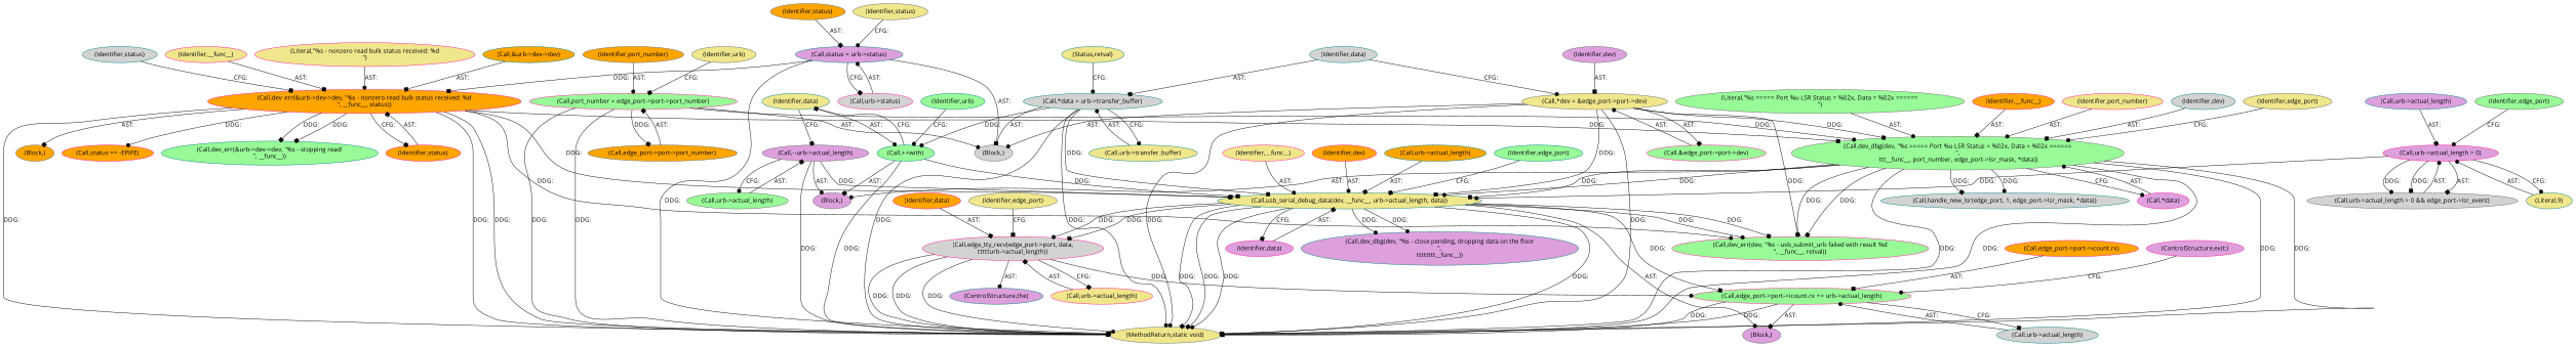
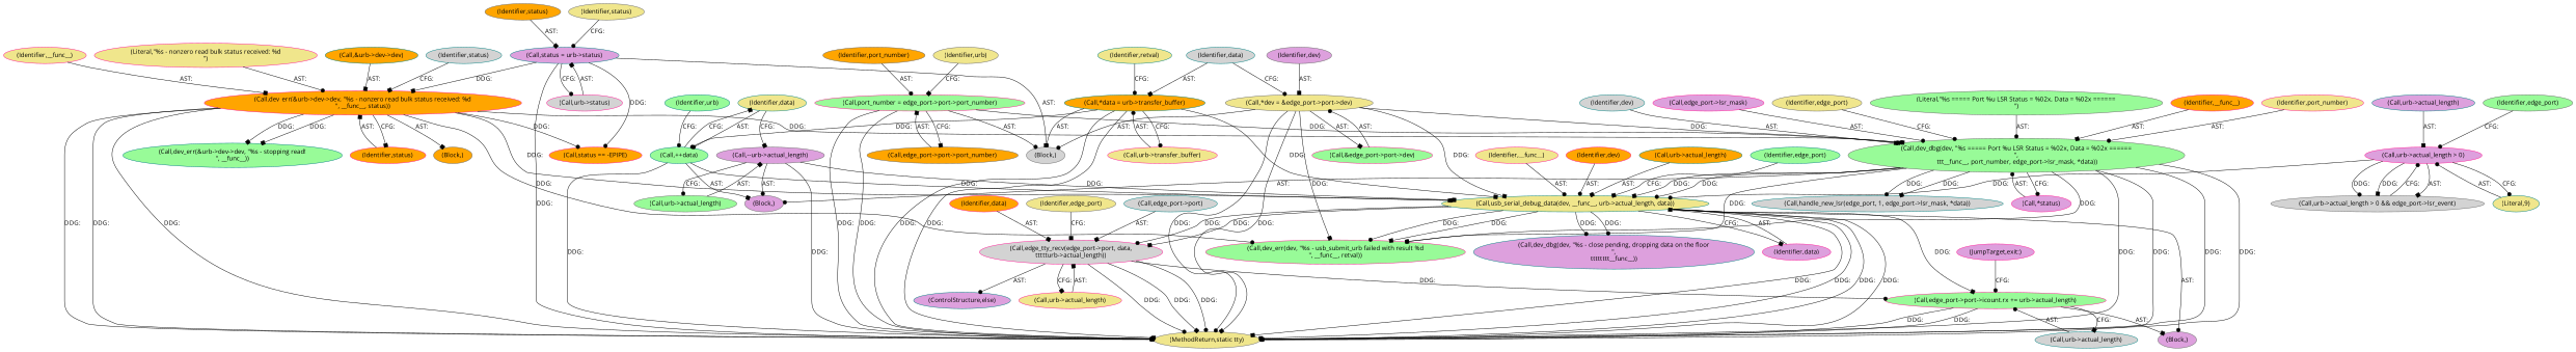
  digraph {
    fontname="Open Sans"
    node [color=deeppink fillcolor=khaki fontname="Open Sans" style=filled]
    edge [arrowhead=dot fontname="Open Sans"]
    n1 [fillcolor=palegreen label="(Call,edge_port->port->icount.rx += urb->actual_length)"]
    n2 [color=gray40 fillcolor=plum label="(Block,)"]
    n3 [color=teal fillcolor=lightgrey label="(Call,urb->actual_length)"]
-   n4 [color=gray40 label="(MethodReturn,static void)"]
+   n4 [color=gray40 label="(MethodReturn,static tty)"]
    n5 [fillcolor=lightgrey label="(Call,edge_tty_recv(edge_port->port, data,\n\t\t\t\t\turb->actual_length))"]
-   n6 [color=teal fillcolor=plum label="(ControlStructure,the)"]
+   n6 [color=teal fillcolor=plum label="(ControlStructure,else)"]
    n7 [label="(Call,urb->actual_length)"]
    n8 [color=teal label="(Call,usb_serial_debug_data(dev, __func__, urb->actual_length, data))"]
    n9 [fillcolor=palegreen label="(Call,dev_err(dev, \"%s - usb_submit_urb failed with result %d\n\", __func__, retval))"]
    n10 [fillcolor=plum label="(Identifier,data)"]
    n11 [color=teal fillcolor=plum label="(Call,dev_dbg(dev, \"%s - close pending, dropping data on the floor\n\",\n\t\t\t\t\t\t\t\t__func__))"]
    n12 [color=gray40 label="(Call,*dev = &edge_port->port->dev)"]
    n13 [color=gray40 fillcolor=palegreen label="(Call,dev_dbg(dev, \"%s ===== Port %u LSR Status = %02x, Data = %02x ======\n\",\n \t\t\t__func__, port_number, edge_port->lsr_mask, *data))"]
    n14 [fillcolor=palegreen label="(Call,&edge_port->port->dev)"]
    n15 [color=gray40 fillcolor=lightgrey label="(Block,)"]
    n16 [color=gray40 fillcolor=plum label="(Block,)"]
    n17 [color=teal fillcolor=lightgrey label="(Call,handle_new_lsr(edge_port, 1, edge_port->lsr_mask, *data))"]
-   n18 [fillcolor=plum label="(Call,*data)"]
+   n18 [fillcolor=plum label="(Call,*status)"]
    n19 [fillcolor=orange label="(Call,dev_err(&urb->dev->dev, \"%s - nonzero read bulk status received: %d\n\", __func__, status))"]
    n20 [fillcolor=orange label="(Call,status == -EPIPE)"]
    n21 [color=teal fillcolor=palegreen label="(Call,dev_err(&urb->dev->dev, \"%s - stopping read!\n\", __func__))"]
    n22 [fillcolor=orange label="(Identifier,status)"]
    n23 [color=gray40 fillcolor=orange label="(Block,)"]
    n24 [color=teal fillcolor=plum label="(Call,status = urb->status)"]
    n25 [fillcolor=lightgrey label="(Call,urb->status)"]
    n26 [fillcolor=palegreen label="(Call,port_number = edge_port->port->port_number)"]
    n27 [color=gray40 fillcolor=orange label="(Call,edge_port->port->port_number)"]
    n28 [color=gray40 fillcolor=plum label="(Call,--urb->actual_length)"]
    n29 [color=gray40 fillcolor=palegreen label="(Call,urb->actual_length)"]
    n30 [fillcolor=plum label="(Call,urb->actual_length > 0)"]
    n31 [color=teal label="(Literal,9)"]
    n32 [color=gray40 fillcolor=lightgrey label="(Call,urb->actual_length > 0 && edge_port->lsr_event)"]
-   n33 [color=teal fillcolor=palegreen label="(Call,++with)"]
+   n33 [color=teal fillcolor=palegreen label="(Call,++data)"]
    n34 [color=teal label="(Identifier,data)"]
-   n35 [color=teal fillcolor=lightgrey label="(Call,*data = urb->transfer_buffer)"]
-   n36 [color=teal label="(Call,urb->transfer_buffer)"]
+   n35 [color=teal fillcolor=orange label="(Call,*data = urb->transfer_buffer)"]
+   n36 [label="(Call,urb->transfer_buffer)"]
    n37 [color=gray40 label="(Identifier,edge_port)"]
    n38 [color=gray40 fillcolor=palegreen label="(Literal,\"%s ===== Port %u LSR Status = %02x, Data = %02x ======\n\")"]
    n39 [label="(Identifier,__func__)"]
    n40 [color=teal fillcolor=lightgrey label="(Identifier,status)"]
    n41 [color=gray40 fillcolor=orange label="(Identifier,status)"]
    n42 [color=teal fillcolor=lightgrey label="(Identifier,data)"]
    n43 [fillcolor=orange label="(Identifier,dev)"]
    n44 [label="(Identifier,__func__)"]
    n45 [color=teal fillcolor=plum label="(Call,urb->actual_length)"]
    n46 [fillcolor=orange label="(Identifier,__func__)"]
+   n47 [color=teal fillcolor=lightgrey label="(Call,edge_port->port)"]
    n48 [color=teal fillcolor=orange label="(Call,urb->actual_length)"]
    n49 [color=teal fillcolor=palegreen label="(Identifier,edge_port)"]
    n50 [color=gray40 fillcolor=orange label="(Identifier,port_number)"]
-   n51 [fillcolor=orange label="(Call,edge_port->port->icount.rx)"]
    n52 [label="(Literal,\"%s - nonzero read bulk status received: %d\n\")"]
    n53 [label="(Identifier,port_number)"]
    n54 [color=teal fillcolor=palegreen label="(Identifier,urb)"]
    n55 [color=gray40 label="(Identifier,status)"]
    n56 [fillcolor=orange label="(Identifier,data)"]
    n57 [color=teal fillcolor=orange label="(Call,&urb->dev->dev)"]
    n58 [color=gray40 label="(Identifier,urb)"]
    n59 [color=teal fillcolor=lightgrey label="(Identifier,dev)"]
-   n60 [fillcolor=plum label="(ControlStructure,exit:)"]
+   n60 [fillcolor=plum label="(JumpTarget,exit:)"]
    n61 [color=gray40 label="(Identifier,edge_port)"]
    n62 [color=gray40 fillcolor=plum label="(Identifier,dev)"]
    n63 [color=gray40 fillcolor=palegreen label="(Identifier,edge_port)"]
-   n65 [color=teal label="(Status,retval)"]
+   n64 [fillcolor=plum label="(Call,edge_port->lsr_mask)"]
+   n65 [color=teal label="(Identifier,retval)"]
    n1 -> n2 [arrowhead=box label="AST: "]
    n1 -> n3 [arrowhead=box label="CFG: "]
    n1 -> n4 [arrowhead=box label="DDG: "]
    n1 -> n4 [arrowhead=box label="DDG: "]
    n3 -> n1 [label="AST: "]
    n5 -> n1 [label="DDG: "]
    n5 -> n4 [label="DDG: "]
    n5 -> n4 [label="DDG: "]
    n5 -> n4 [arrowhead=box label="DDG: "]
    n5 -> n6 [label="AST: "]
    n5 -> n7 [arrowhead=box label="CFG: "]
    n7 -> n5 [arrowhead=box label="AST: "]
    n8 -> n1 [arrowhead=box label="DDG: "]
    n8 -> n2 [label="AST: "]
    n8 -> n4 [arrowhead=box label="DDG: "]
    n8 -> n4 [arrowhead=box label="DDG: "]
    n8 -> n4 [label="DDG: "]
    n8 -> n4 [label="DDG: "]
    n8 -> n5 [label="DDG: "]
    n8 -> n5 [arrowhead=box label="DDG: "]
    n8 -> n9 [arrowhead=box label="DDG: "]
    n8 -> n9 [label="DDG: "]
    n8 -> n10 [arrowhead=box label="CFG: "]
    n8 -> n11 [label="DDG: "]
    n8 -> n11 [label="DDG: "]
    n10 -> n8 [arrowhead=box label="AST: "]
    n12 -> n4 [label="DDG: "]
    n12 -> n4 [arrowhead=box label="DDG: "]
    n12 -> n8 [arrowhead=box label="DDG: "]
    n12 -> n9 [arrowhead=box label="DDG: "]
    n12 -> n13 [arrowhead=box label="DDG: "]
    n12 -> n14 [arrowhead=box label="AST: "]
    n12 -> n15 [label="AST: "]
    n13 -> n4 [label="DDG: "]
    n13 -> n4 [label="DDG: "]
    n13 -> n4 [label="DDG: "]
    n13 -> n4 [label="DDG: "]
    n13 -> n8 [arrowhead=box label="DDG: "]
    n13 -> n8 [label="DDG: "]
    n13 -> n9 [arrowhead=box label="DDG: "]
    n13 -> n9 [label="DDG: "]
    n13 -> n16 [label="AST: "]
    n13 -> n17 [arrowhead=box label="DDG: "]
    n13 -> n17 [label="DDG: "]
    n13 -> n18 [label="CFG: "]
    n14 -> n12 [label="AST: "]
    n18 -> n13 [label="AST: "]
    n19 -> n4 [arrowhead=box label="DDG: "]
    n19 -> n4 [label="DDG: "]
    n19 -> n4 [label="DDG: "]
    n19 -> n8 [label="DDG: "]
    n19 -> n9 [label="DDG: "]
    n19 -> n13 [arrowhead=box label="DDG: "]
    n19 -> n20 [label="DDG: "]
    n19 -> n21 [arrowhead=box label="DDG: "]
    n19 -> n21 [arrowhead=box label="DDG: "]
    n19 -> n22 [arrowhead=box label="CFG: "]
    n19 -> n23 [arrowhead=box label="AST: "]
    n22 -> n19 [arrowhead=box label="AST: "]
    n24 -> n4 [label="DDG: "]
    n24 -> n15 [arrowhead=box label="AST: "]
    n24 -> n19 [arrowhead=box label="DDG: "]
-   n24 -> n25 [arrowhead=box label="CFG: "]
-   n25 -> n24 [label="AST: "]
+   n24 -> n20 [label="DDG: "]
+   n24 -> n25 [label="CFG: "]
+   n25 -> n24 [arrowhead=box label="AST: "]
    n26 -> n4 [label="DDG: "]
    n26 -> n4 [arrowhead=box label="DDG: "]
    n26 -> n13 [label="DDG: "]
    n26 -> n15 [label="AST: "]
-   n26 -> n27 [arrowhead=box label="DDG: "]
+   n26 -> n27 [arrowhead=box label="CFG: "]
    n27 -> n26 [arrowhead=box label="AST: "]
    n28 -> n4 [label="DDG: "]
    n28 -> n8 [arrowhead=box label="DDG: "]
    n28 -> n16 [label="AST: "]
    n28 -> n29 [label="CFG: "]
    n29 -> n28 [arrowhead=box label="AST: "]
    n30 -> n8 [label="DDG: "]
    n30 -> n31 [label="CFG: "]
    n30 -> n32 [arrowhead=box label="AST: "]
    n30 -> n32 [label="DDG: "]
    n30 -> n32 [arrowhead=box label="DDG: "]
    n31 -> n30 [label="AST: "]
-   n32 -> n30 [label="AST: "]
+   n32 -> n30 [label="CFG: "]
    n33 -> n4 [arrowhead=box label="DDG: "]
    n33 -> n8 [arrowhead=box label="DDG: "]
    n33 -> n16 [arrowhead=box label="AST: "]
    n33 -> n34 [arrowhead=box label="CFG: "]
    n34 -> n28 [arrowhead=box label="CFG: "]
    n34 -> n33 [label="AST: "]
    n35 -> n4 [label="DDG: "]
    n35 -> n4 [arrowhead=box label="DDG: "]
    n35 -> n8 [arrowhead=box label="DDG: "]
    n35 -> n15 [label="AST: "]
    n35 -> n33 [label="DDG: "]
    n35 -> n36 [label="CFG: "]
    n36 -> n35 [label="AST: "]
    n37 -> n13 [label="CFG: "]
    n38 -> n13 [label="AST: "]
    n39 -> n8 [label="AST: "]
    n40 -> n19 [arrowhead=box label="CFG: "]
    n41 -> n24 [arrowhead=box label="AST: "]
    n42 -> n12 [label="CFG: "]
    n42 -> n35 [arrowhead=box label="AST: "]
    n43 -> n8 [label="AST: "]
    n44 -> n19 [arrowhead=box label="AST: "]
    n45 -> n30 [arrowhead=box label="AST: "]
    n46 -> n13 [arrowhead=box label="AST: "]
+   n47 -> n5 [arrowhead=box label="AST: "]
    n48 -> n8 [arrowhead=box label="AST: "]
    n49 -> n8 [arrowhead=box label="CFG: "]
    n50 -> n26 [label="AST: "]
-   n51 -> n1 [arrowhead=box label="AST: "]
    n52 -> n19 [label="AST: "]
    n53 -> n13 [label="AST: "]
    n54 -> n33 [label="CFG: "]
    n55 -> n24 [label="CFG: "]
    n56 -> n5 [arrowhead=box label="AST: "]
    n57 -> n19 [arrowhead=box label="AST: "]
    n58 -> n26 [arrowhead=box label="CFG: "]
    n59 -> n13 [arrowhead=box label="AST: "]
    n60 -> n1 [label="CFG: "]
    n61 -> n5 [arrowhead=box label="CFG: "]
    n62 -> n12 [arrowhead=box label="AST: "]
    n63 -> n30 [label="CFG: "]
+   n64 -> n13 [label="AST: "]
    n65 -> n35 [label="CFG: "]
  }
